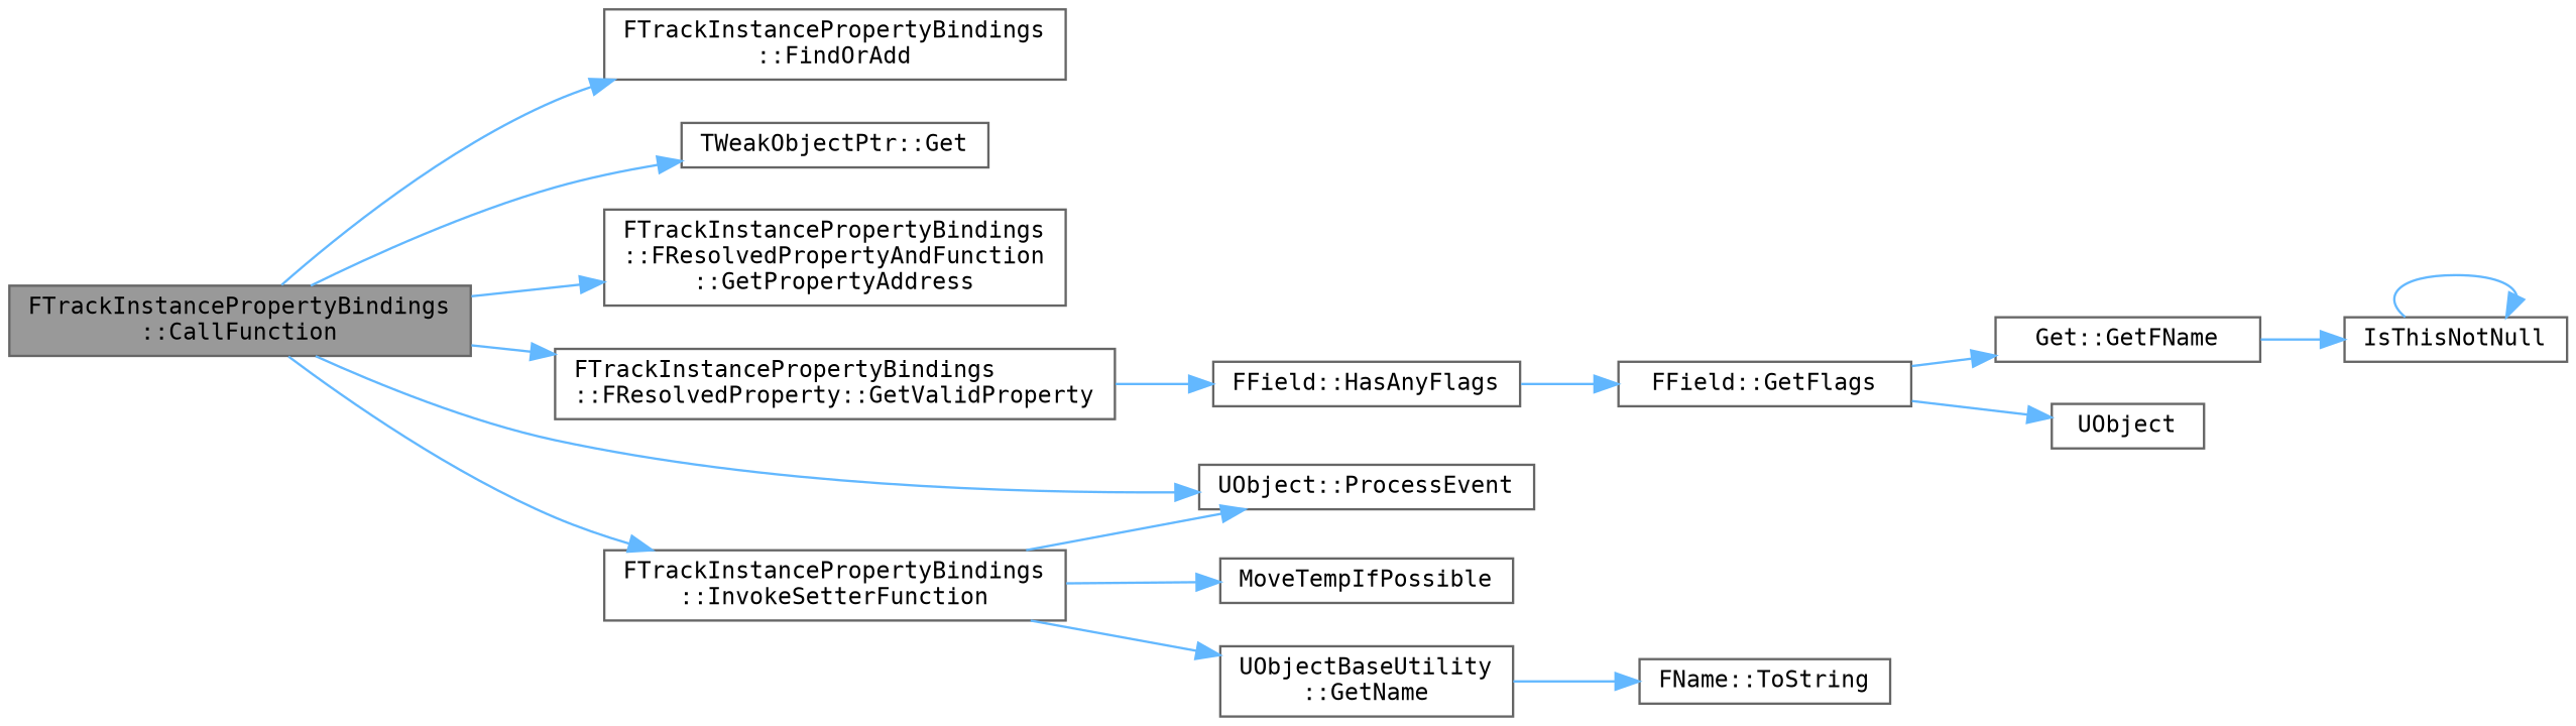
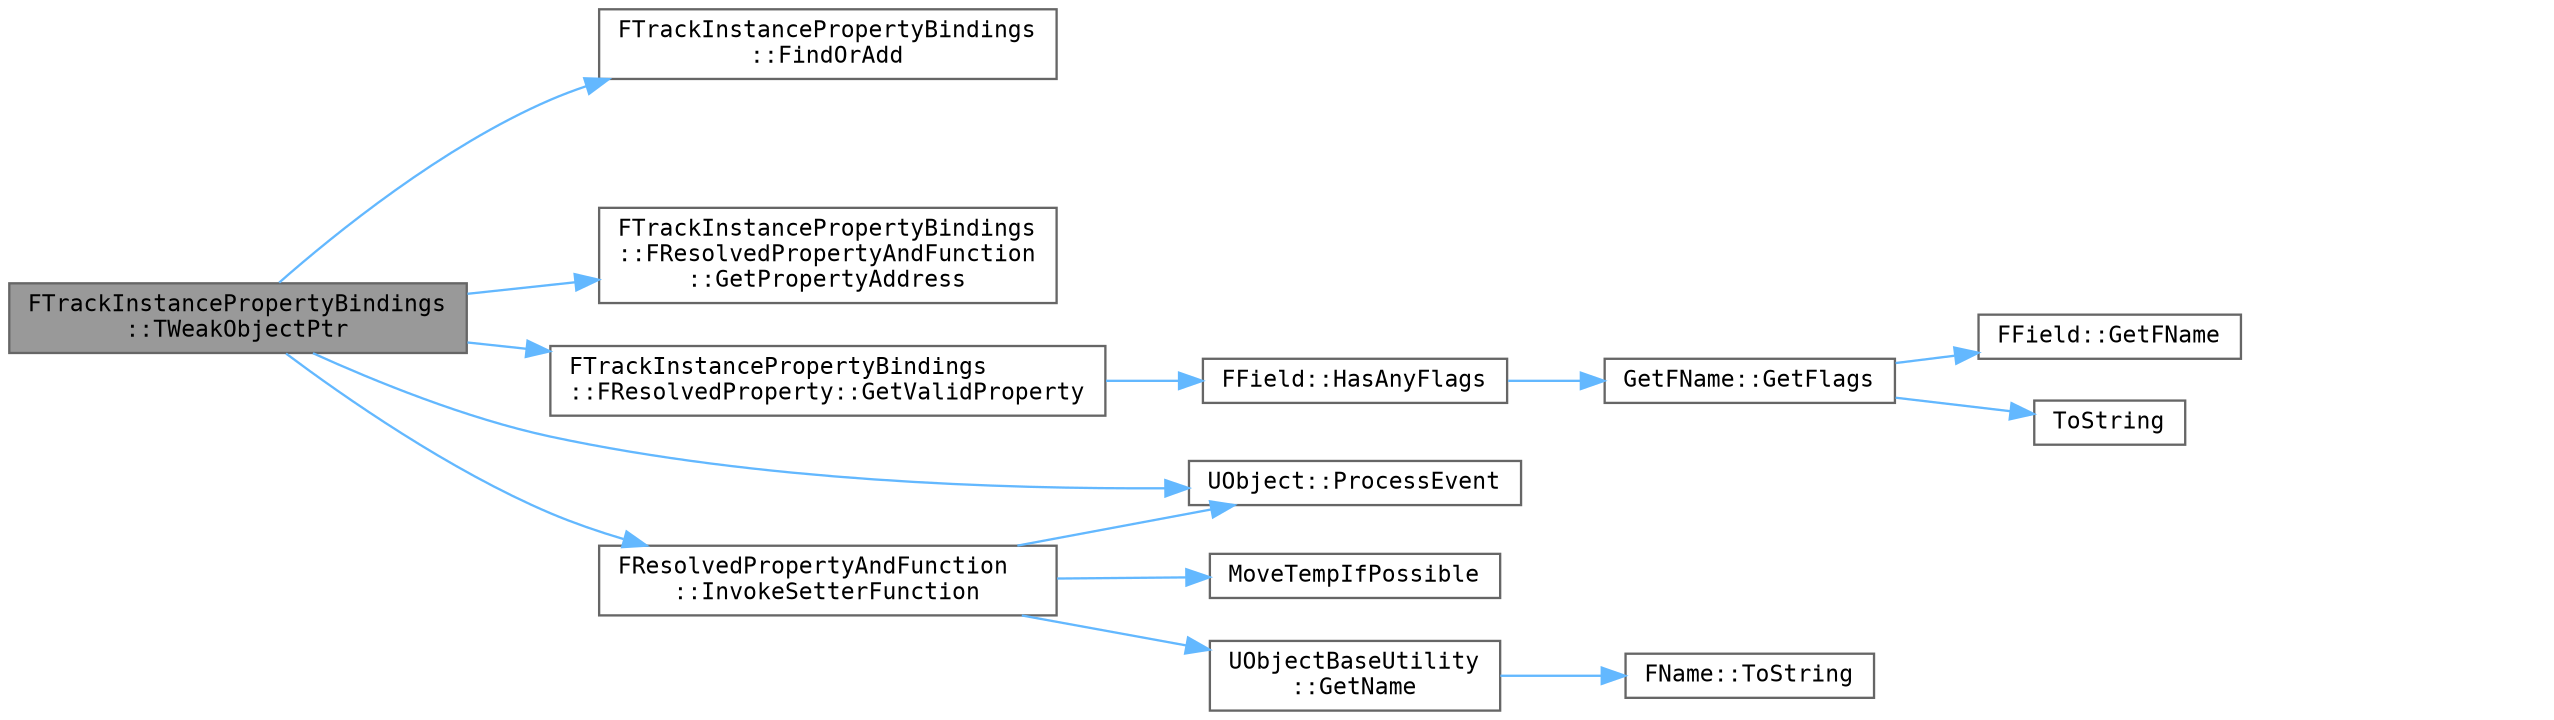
  digraph {
    fontname="DejaVu Sans Mono"
    rankdir=LR
    node [color=grey40 fillcolor=white fontname="DejaVu Sans Mono" fontsize=10 shape=box style=filled]
    edge [color=steelblue1 fontname="DejaVu Sans Mono" fontsize=10 labelfontname=Helvetica labelfontsize=10 style=solid]
-   n1 [color=gray40 fillcolor=grey60 fontcolor=black height=0.2 label="FTrackInstancePropertyBindings\l::CallFunction" width=0.4]
+   n1 [color=gray40 fillcolor=grey60 fontcolor=black height=0.2 label="FTrackInstancePropertyBindings\l::TWeakObjectPtr" width=0.4]
    n2 [height=0.2 label="FTrackInstancePropertyBindings\l::FindOrAdd" width=0.4]
-   n3 [height=0.2 label="TWeakObjectPtr::Get" width=0.4]
    n4 [height=0.2 label="FTrackInstancePropertyBindings\l::FResolvedPropertyAndFunction\l::GetPropertyAddress" width=0.4]
    n5 [height=0.2 label="FTrackInstancePropertyBindings\l::FResolvedProperty::GetValidProperty" width=0.4]
-   n6 [height=0.2 label="FTrackInstancePropertyBindings\l::InvokeSetterFunction" width=0.4]
+   n6 [height=0.2 label="FResolvedPropertyAndFunction\l::InvokeSetterFunction" width=0.4]
    n7 [height=0.2 label="UObject::ProcessEvent" width=0.4]
    n8 [height=0.2 label="FField::HasAnyFlags" width=0.4]
    n9 [height=0.2 label=MoveTempIfPossible width=0.4]
    n10 [height=0.2 label="UObjectBaseUtility\l::GetName" width=0.4]
-   n11 [height=0.2 label="FField::GetFlags" width=0.4]
-   n12 [height=0.2 label="Get::GetFName" width=0.4]
-   n13 [height=0.2 label=UObject width=0.4]
-   n14 [height=0.2 label=IsThisNotNull width=0.4]
+   n11 [height=0.2 label="GetFName::GetFlags" width=0.4]
+   n12 [height=0.2 label="FField::GetFName" width=0.4]
+   n13 [height=0.2 label=ToString width=0.4]
    n15 [height=0.2 label="FName::ToString" width=0.4]
    n1 -> n2
-   n1 -> n3
    n1 -> n4
    n1 -> n5
    n1 -> n6
    n1 -> n7
    n5 -> n8
    n6 -> n7
    n6 -> n9
    n6 -> n10
    n8 -> n11
    n10 -> n15
    n11 -> n12
    n11 -> n13
-   n12 -> n14
-   n14 -> n14
  }
